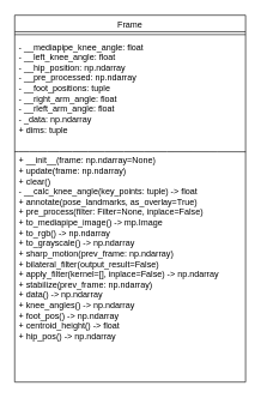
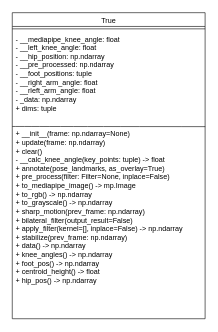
  <mxCell id="0" />
  <mxCell id="1" parent="0" />
- <mxCell id="2" value="Frame" style="swimlane;fontStyle=0;align=center;verticalAlign=top;childLayout=stackLayout;horizontal=1;startSize=23;horizontalStack=0;resizeParent=1;resizeParentMax=0;resizeLast=0;collapsible=1;marginBottom=0;whiteSpace=wrap;html=1;labelBorderColor=none;" vertex="1" parent="1"><mxGeometry x="20" y="20" width="322" height="511" as="geometry" /></mxCell>
+ <mxCell id="2" value="True" style="swimlane;fontStyle=0;align=center;verticalAlign=top;childLayout=stackLayout;horizontal=1;startSize=23;horizontalStack=0;resizeParent=1;resizeParentMax=0;resizeLast=0;collapsible=1;marginBottom=0;whiteSpace=wrap;html=1;labelBorderColor=none;" vertex="1" parent="1"><mxGeometry x="20" y="20" width="322" height="511" as="geometry" /></mxCell>
  <mxCell id="3" value="" style="line;strokeWidth=1;fillColor=none;align=left;verticalAlign=middle;spacingTop=-1;spacingLeft=3;spacingRight=3;rotatable=0;labelPosition=right;points=[];portConstraint=eastwest;strokeColor=inherit;" vertex="1" parent="2"><mxGeometry y="23" width="322" height="8" as="geometry" /></mxCell>
  <mxCell id="4" value="- __mediapipe_knee_angle: float&lt;br&gt;- __left_knee_angle: float&amp;nbsp;&lt;br&gt;- __hip_position: np.ndarray&lt;br&gt;- __pre_processed: np.ndarray&lt;div&gt;- __foot_positions: tuple&lt;/div&gt;&lt;div&gt;- __right_arm_angle: float&lt;/div&gt;&lt;div&gt;- __rleft_arm_angle: float&lt;br&gt;- _data: np.ndarray&lt;br&gt;&lt;/div&gt;&lt;div&gt;+ dims: tuple&lt;/div&gt;" style="text;strokeColor=none;fillColor=none;align=left;verticalAlign=top;spacingLeft=4;spacingRight=4;overflow=hidden;rotatable=0;points=[[0,0.5],[1,0.5]];portConstraint=eastwest;whiteSpace=wrap;html=1;" vertex="1" parent="2"><mxGeometry y="31" width="322" height="158" as="geometry" /></mxCell>
  <mxCell id="5" value="+ __init__(frame: np.ndarray=None)&lt;br&gt;+ update(frame: np.ndarray)&lt;br&gt;+ clear()&lt;br&gt;- __calc_knee_angle(key_points: tuple) -&amp;gt; float&lt;br&gt;+ annotate(pose_landmarks, as_overlay=True)&lt;br&gt;+ pre_process(filter: Filter=None, inplace=False)&lt;br&gt;+ to_mediapipe_image() -&amp;gt; mp.Image&lt;br&gt;+ to_rgb() -&amp;gt; np.ndarray&lt;br&gt;+ to_grayscale() -&amp;gt; np.ndarray&lt;br&gt;+ sharp_motion(prev_frame: np.ndarray)&lt;br&gt;+ bilateral_filter(output_result=False)&lt;br&gt;+ apply_filter(kernel=[], inplace=False) -&amp;gt; np.ndarray&amp;nbsp;&lt;br&gt;+ stabilize(prev_frame: np.ndarray)&lt;br&gt;+ data() -&amp;gt; np.ndarray&lt;br&gt;+ knee_angles() -&amp;gt; np.ndarray&amp;nbsp;&lt;br&gt;+ foot_pos() -&amp;gt; np.ndarray&lt;div&gt;+ centroid_height() -&amp;gt; float&lt;br&gt;+ hip_pos() -&amp;gt; np.ndarray&lt;/div&gt;" style="text;strokeColor=none;fillColor=none;align=left;verticalAlign=top;spacingLeft=4;spacingRight=4;overflow=hidden;rotatable=0;points=[[0,0.5],[1,0.5]];portConstraint=eastwest;whiteSpace=wrap;html=1;labelBackgroundColor=none;fontStyle=0" vertex="1" parent="2"><mxGeometry y="189" width="322" height="322" as="geometry" /></mxCell>
  <mxCell id="6" value="" style="endArrow=none;html=1;rounded=0;fontSize=12;startSize=8;endSize=8;curved=1;entryX=1.013;entryY=0.989;entryDx=0;entryDy=0;entryPerimeter=0;" edge="1" parent="2"><mxGeometry width="50" height="50" relative="1" as="geometry"><mxPoint y="190" as="sourcePoint" /><mxPoint x="322.186" y="190.262" as="targetPoint" /></mxGeometry></mxCell>
